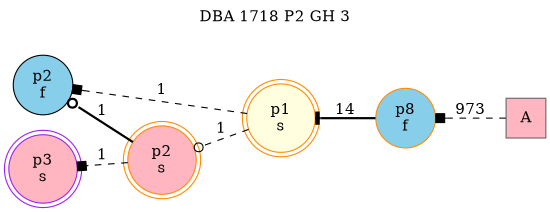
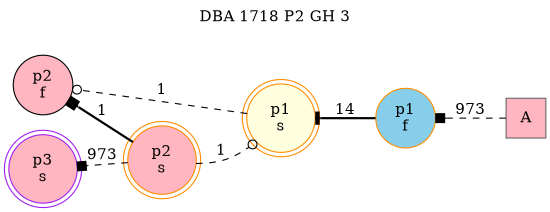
  digraph {
    fontname="DejaVu Serif"
    label=" DBA 1718 P2 GH 3 "
    labelloc=tl
    rankdir=RL
    node [color=darkorange fillcolor=lightpink fontname="DejaVu Serif" shape=doublecircle style=filled]
    edge [arrowhead=box fontname="DejaVu Serif" style=dashed]
    n1 [color=gray40 label=A shape=square]
-   n2 [fillcolor=skyblue label="p8\nf" shape=circle]
+   n2 [fillcolor=skyblue label="p1\nf" shape=circle]
    n3 [fillcolor=lightyellow label="p1\ns"]
-   n4 [color=black fillcolor=skyblue label="p2\nf" shape=circle]
+   n4 [color=black label="p2\nf" shape=circle]
    n5 [label="p2\ns"]
    n6 [color=purple label="p3\ns"]
    n1 -> n2 [label=973]
    n2 -> n3 [arrowhead=tee label=14 style=bold]
-   n3 -> n4 [label=1]
-   n3 -> n5 [arrowhead=odot label=1]
-   n5 -> n4 [arrowhead=odot label=1 style=bold]
-   n5 -> n6 [label=1]
+   n3 -> n4 [arrowhead=odot label=1]
+   n5 -> n3 [arrowhead=odot label=1]
+   n5 -> n4 [label=1 style=bold]
+   n5 -> n6 [label=973]
  }
